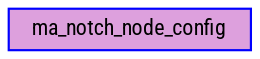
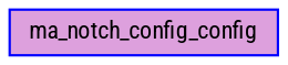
  digraph {
    rankdir=LR
    fontname="Roboto Condensed"
-   n1 [color=blue fillcolor=plum fontname="Roboto Condensed" fontsize=10 height=0.2 label=ma_notch_node_config shape=box style=filled width=0.4]
+   n1 [color=blue fillcolor=plum fontname="Roboto Condensed" fontsize=10 height=0.2 label=ma_notch_config_config shape=box style=filled width=0.4]
  }
